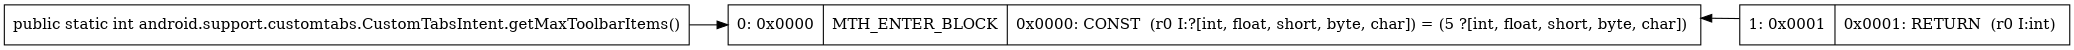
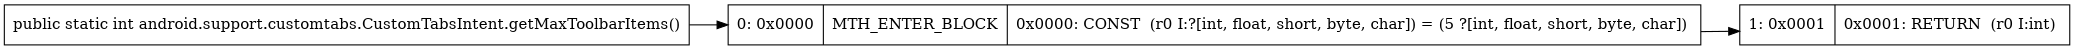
  digraph {
    rankdir=LR
    node [shape=record]
    n1 [label="{0\:\ 0x0000|MTH_ENTER_BLOCK\l|0x0000: CONST  (r0 I:?[int, float, short, byte, char]) = (5 ?[int, float, short, byte, char]) \l}"]
    n2 [label="{1\:\ 0x0001|0x0001: RETURN  (r0 I:int) \l}"]
    n3 [label="{public static int android.support.customtabs.CustomTabsIntent.getMaxToolbarItems() }"]
-   n2 -> n1
+   n1 -> n2
    n3 -> n1
  }
